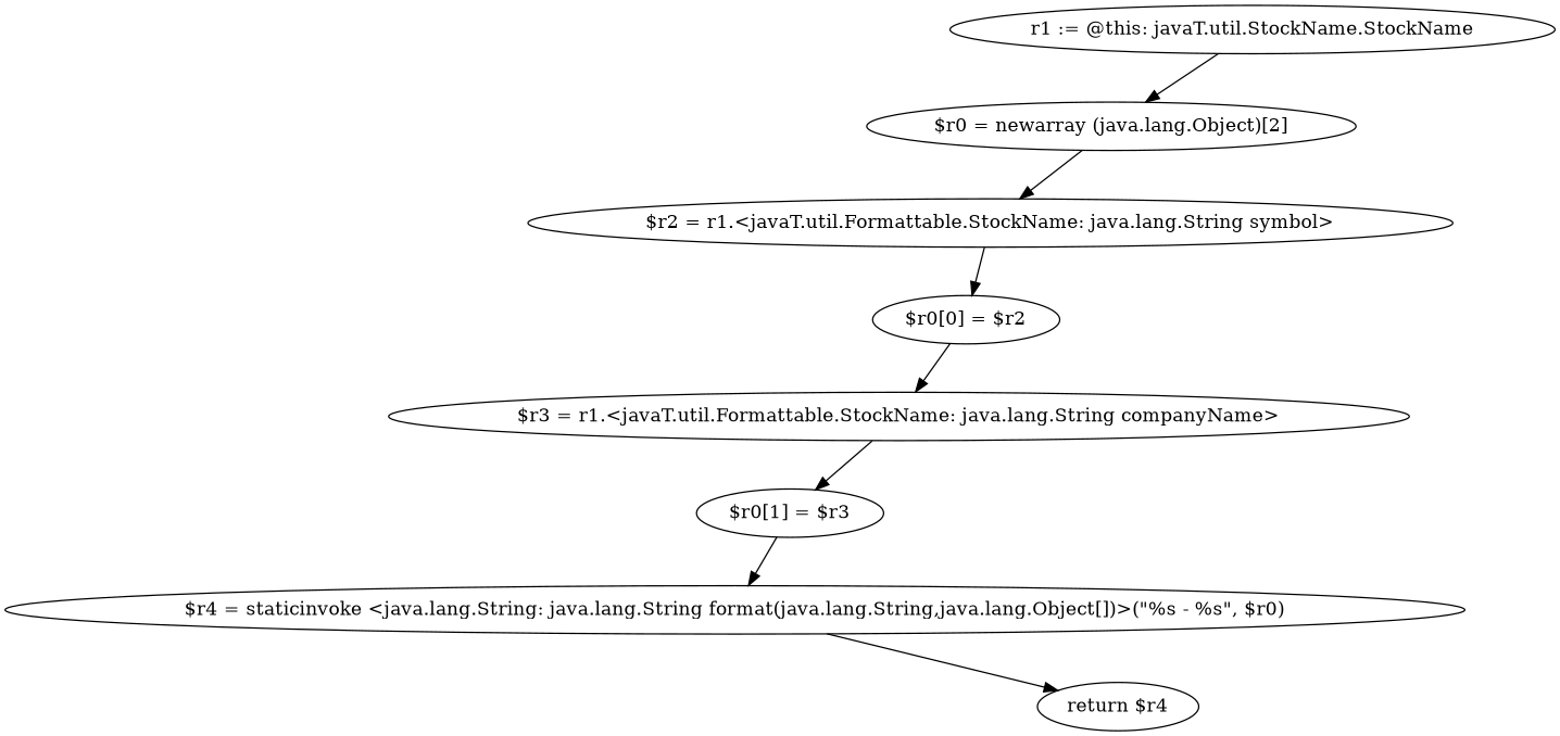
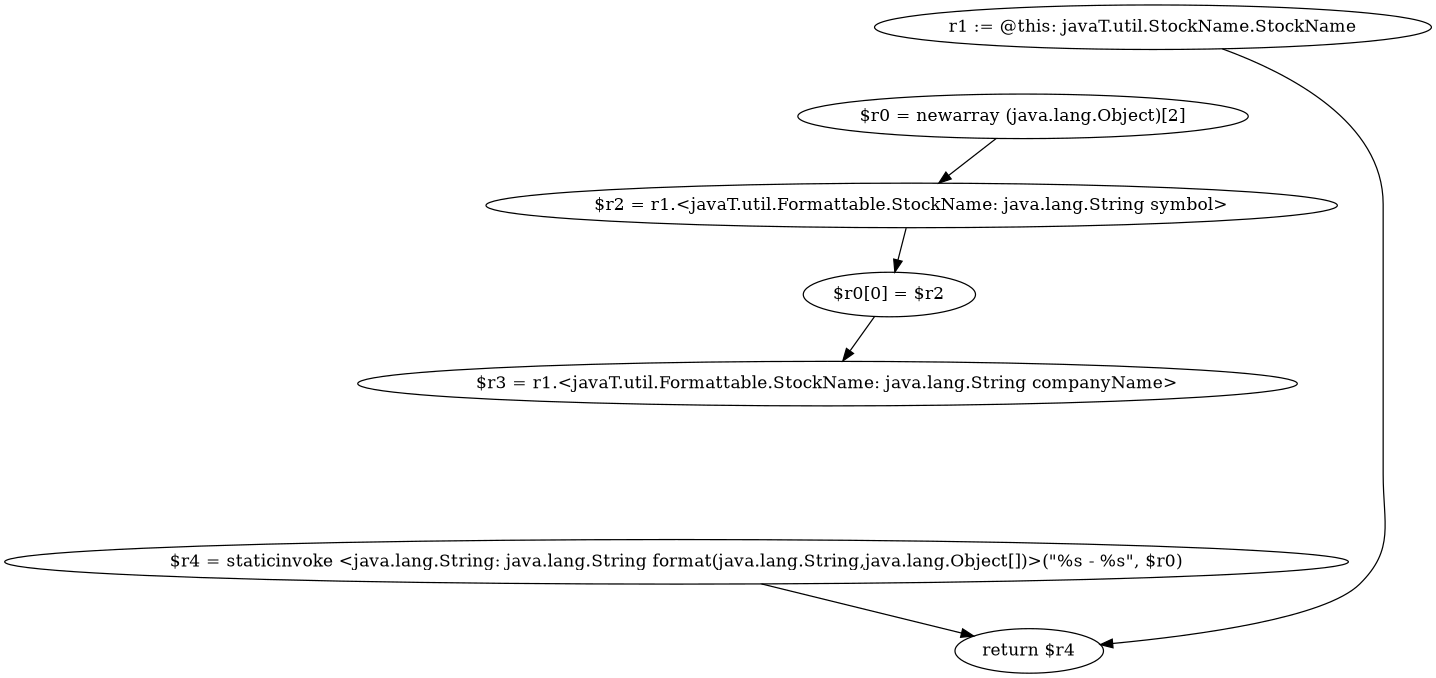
  digraph {
    n1 [label="r1 := @this: javaT.util.StockName.StockName"]
    "$r0 = newarray (java.lang.Object)[2]"
    "$r2 = r1.<javaT.util.Formattable.StockName: java.lang.String symbol>"
    "$r0[0] = $r2"
    "$r3 = r1.<javaT.util.Formattable.StockName: java.lang.String companyName>"
-   "$r0[1] = $r3"
    "$r4 = staticinvoke <java.lang.String: java.lang.String format(java.lang.String,java.lang.Object[])>(\"%s - %s\", $r0)"
    "return $r4"
-   n1 -> "$r0 = newarray (java.lang.Object)[2]"
+   n1 -> "return $r4"
    "$r0 = newarray (java.lang.Object)[2]" -> "$r2 = r1.<javaT.util.Formattable.StockName: java.lang.String symbol>"
    "$r2 = r1.<javaT.util.Formattable.StockName: java.lang.String symbol>" -> "$r0[0] = $r2"
    "$r0[0] = $r2" -> "$r3 = r1.<javaT.util.Formattable.StockName: java.lang.String companyName>"
-   "$r3 = r1.<javaT.util.Formattable.StockName: java.lang.String companyName>" -> "$r0[1] = $r3"
-   "$r0[1] = $r3" -> "$r4 = staticinvoke <java.lang.String: java.lang.String format(java.lang.String,java.lang.Object[])>(\"%s - %s\", $r0)"
    "$r4 = staticinvoke <java.lang.String: java.lang.String format(java.lang.String,java.lang.Object[])>(\"%s - %s\", $r0)" -> "return $r4"
  }
